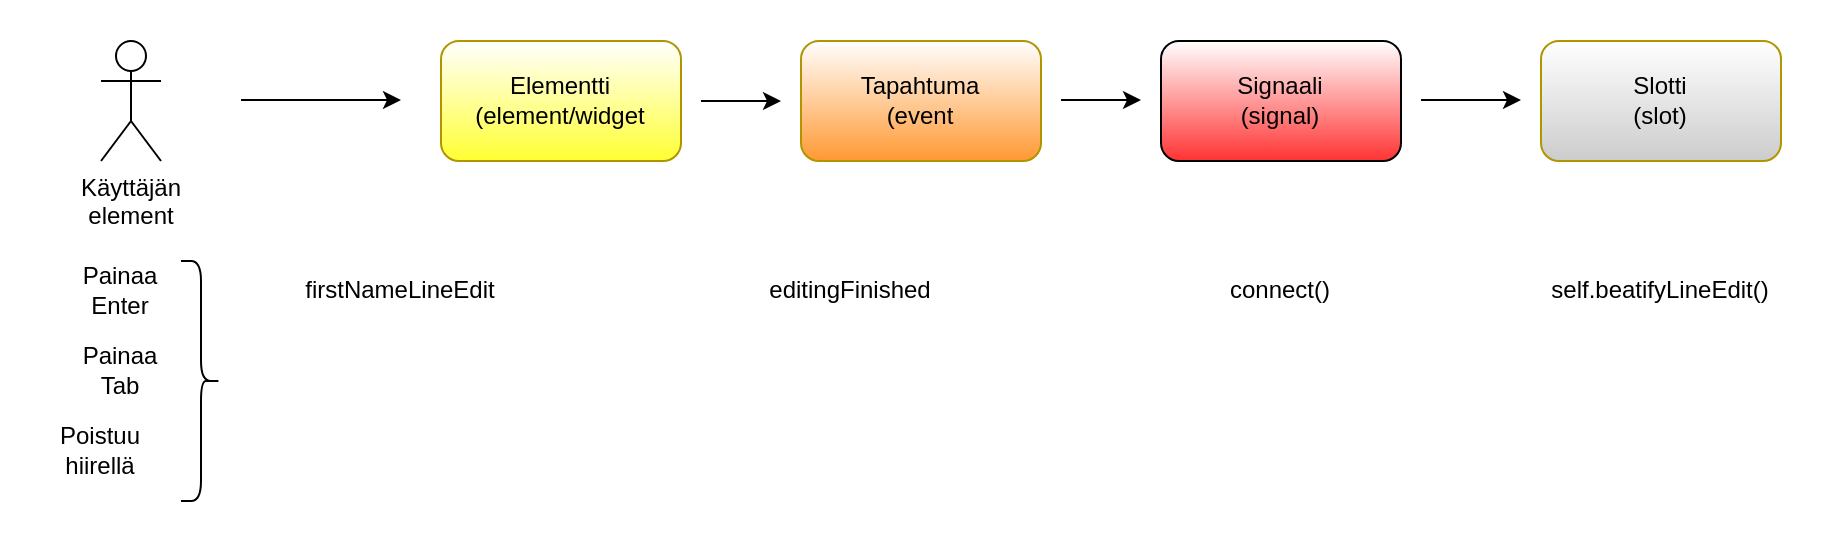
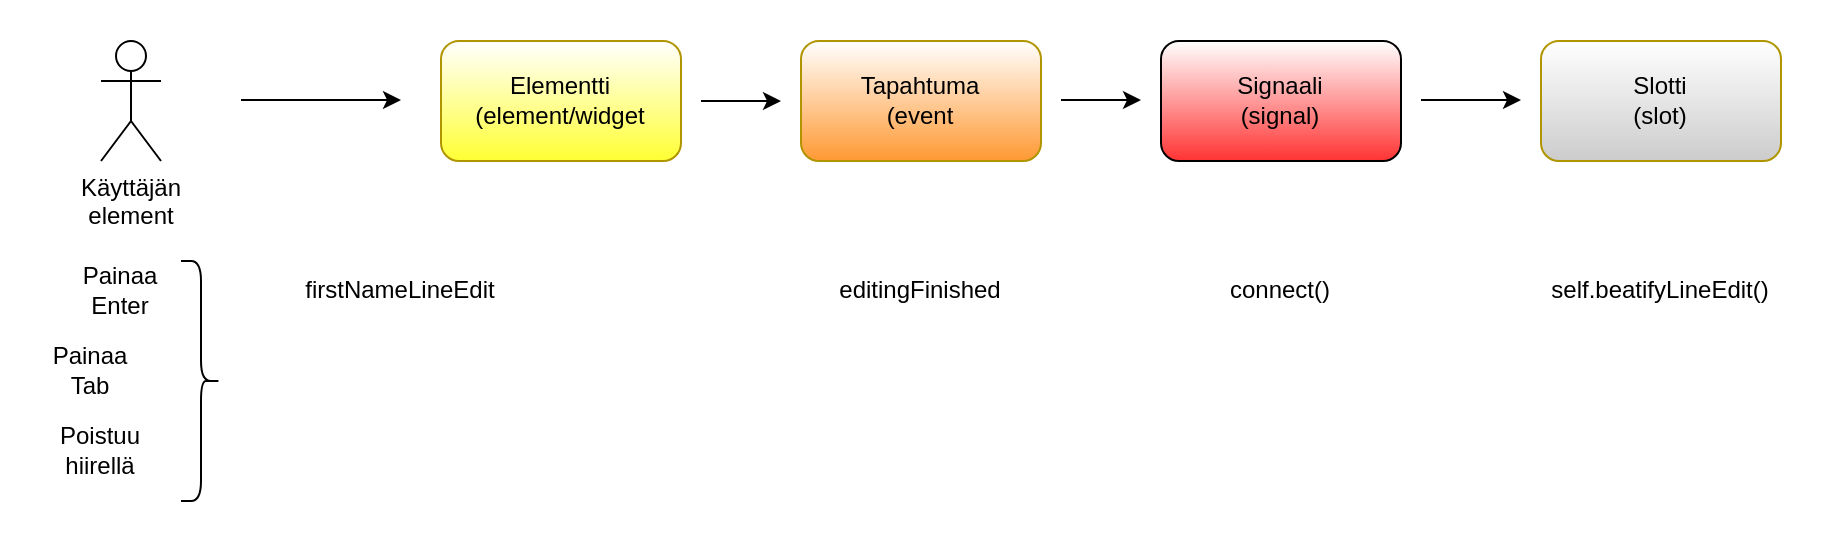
  <mxCell id="0" />
  <mxCell id="1" parent="0" />
  <mxCell id="2" value="Käyttäjän&lt;div&gt;element&lt;/div&gt;" style="shape=umlActor;verticalLabelPosition=bottom;verticalAlign=top;html=1;outlineConnect=0;" vertex="1" parent="1"><mxGeometry x="50" y="20" width="30" height="60" as="geometry" /></mxCell>
  <mxCell id="3" value="" style="endArrow=classic;html=1;rounded=0;" edge="1" parent="1"><mxGeometry width="50" height="50" relative="1" as="geometry"><mxPoint x="140" y="49.5" as="sourcePoint" /><mxPoint x="200" y="49.5" as="targetPoint" /><Array as="points"><mxPoint x="170" y="49.5" /><mxPoint x="120" y="49.5" /></Array></mxGeometry></mxCell>
  <mxCell id="4" value="Elementti&lt;div&gt;(element/widget&lt;/div&gt;" style="rounded=1;whiteSpace=wrap;html=1;fillColor=#FFFFFF;fontColor=#000000;strokeColor=#B09500;gradientColor=#FFFF33;" vertex="1" parent="1"><mxGeometry x="220" y="20" width="120" height="60" as="geometry" /></mxCell>
  <mxCell id="5" value="Tapahtuma&lt;div&gt;(event&lt;/div&gt;" style="rounded=1;whiteSpace=wrap;html=1;fillColor=#FFFFFF;fontColor=#000000;strokeColor=#B09500;gradientColor=#FF9933;" vertex="1" parent="1"><mxGeometry x="400" y="20" width="120" height="60" as="geometry" /></mxCell>
  <mxCell id="6" value="Signaali&lt;div&gt;(signal)&lt;/div&gt;" style="rounded=1;whiteSpace=wrap;html=1;gradientColor=#FF3333;" vertex="1" parent="1"><mxGeometry x="580" y="20" width="120" height="60" as="geometry" /></mxCell>
  <mxCell id="7" value="Slotti&lt;div&gt;(slot)&lt;/div&gt;" style="rounded=1;whiteSpace=wrap;html=1;fillColor=#FFFFFF;fontColor=#000000;strokeColor=#B09500;gradientColor=#CCCCCC;" vertex="1" parent="1"><mxGeometry x="770" y="20" width="120" height="60" as="geometry" /></mxCell>
  <mxCell id="8" value="" style="endArrow=classic;html=1;rounded=0;" edge="1" parent="1"><mxGeometry width="50" height="50" relative="1" as="geometry"><mxPoint x="350" y="50" as="sourcePoint" /><mxPoint x="390" y="50" as="targetPoint" /><Array as="points"><mxPoint x="390" y="50" /></Array></mxGeometry></mxCell>
  <mxCell id="9" value="" style="endArrow=classic;html=1;rounded=0;" edge="1" parent="1"><mxGeometry width="50" height="50" relative="1" as="geometry"><mxPoint x="530" y="49.5" as="sourcePoint" /><mxPoint x="570" y="49.5" as="targetPoint" /><Array as="points"><mxPoint x="550" y="49.5" /><mxPoint x="570" y="49.5" /></Array></mxGeometry></mxCell>
  <mxCell id="10" value="" style="endArrow=classic;html=1;rounded=0;" edge="1" parent="1"><mxGeometry width="50" height="50" relative="1" as="geometry"><mxPoint x="720" y="49.5" as="sourcePoint" /><mxPoint x="760" y="49.5" as="targetPoint" /><Array as="points"><mxPoint x="710" y="49.5" /><mxPoint x="760" y="49.5" /></Array></mxGeometry></mxCell>
  <mxCell id="11" value="Painaa&lt;div&gt;Enter&lt;/div&gt;" style="text;html=1;align=center;verticalAlign=middle;whiteSpace=wrap;rounded=0;" vertex="1" parent="1"><mxGeometry x="30" y="130" width="60" height="30" as="geometry" /></mxCell>
  <mxCell id="12" value="firstNameLineEdit" style="text;html=1;align=center;verticalAlign=middle;whiteSpace=wrap;rounded=0;" vertex="1" parent="1"><mxGeometry x="170" y="130" width="60" height="30" as="geometry" /></mxCell>
- <mxCell id="13" value="editingFinished" style="text;html=1;align=center;verticalAlign=middle;whiteSpace=wrap;rounded=0;" vertex="1" parent="1"><mxGeometry x="395" y="130" width="60" height="30" as="geometry" /></mxCell>
- <mxCell id="14" value="Painaa&lt;div&gt;Tab&lt;/div&gt;" style="text;html=1;align=center;verticalAlign=middle;whiteSpace=wrap;rounded=0;" vertex="1" parent="1"><mxGeometry x="30" y="170" width="60" height="30" as="geometry" /></mxCell>
+ <mxCell id="13" value="editingFinished" style="text;html=1;align=center;verticalAlign=middle;whiteSpace=wrap;rounded=0;" vertex="1" parent="1"><mxGeometry x="430" y="130" width="60" height="30" as="geometry" /></mxCell>
+ <mxCell id="14" value="Painaa&lt;div&gt;Tab&lt;/div&gt;" style="text;html=1;align=center;verticalAlign=middle;whiteSpace=wrap;rounded=0;" vertex="1" parent="1"><mxGeometry x="15" y="170" width="60" height="30" as="geometry" /></mxCell>
  <mxCell id="15" value="Poistuu&lt;div&gt;hiirellä&lt;/div&gt;" style="text;html=1;align=center;verticalAlign=middle;whiteSpace=wrap;rounded=0;" vertex="1" parent="1"><mxGeometry x="20" y="210" width="60" height="30" as="geometry" /></mxCell>
  <mxCell id="16" value="connect()" style="text;html=1;align=center;verticalAlign=middle;whiteSpace=wrap;rounded=0;" vertex="1" parent="1"><mxGeometry x="610" y="130" width="60" height="30" as="geometry" /></mxCell>
  <mxCell id="17" value="self.beatifyLineEdit()" style="text;html=1;align=center;verticalAlign=middle;whiteSpace=wrap;rounded=0;" vertex="1" parent="1"><mxGeometry x="800" y="130" width="60" height="30" as="geometry" /></mxCell>
  <mxCell id="18" value="" style="shape=curlyBracket;whiteSpace=wrap;html=1;rounded=1;flipH=1;labelPosition=right;verticalLabelPosition=middle;align=left;verticalAlign=middle;" vertex="1" parent="1"><mxGeometry x="90" y="130" width="20" height="120" as="geometry" /></mxCell>
